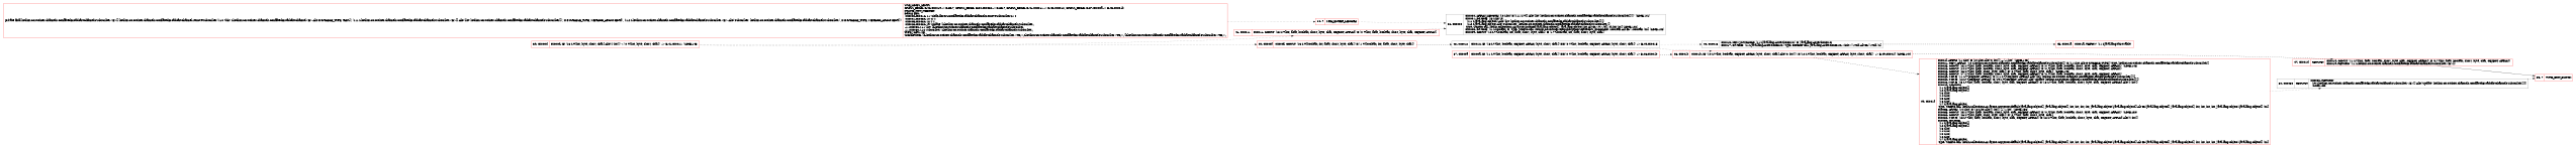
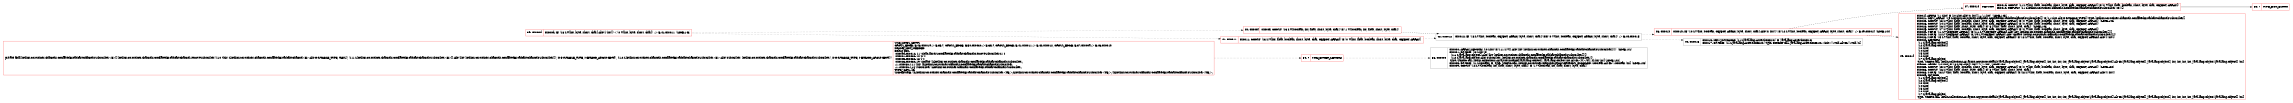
  digraph {
    rankdir=LR
    node [color=red shape=record]
    edge [style=dotted]
    n1 [label="{34\:\ ?|MTH_ENTER_LENGTH\l}"]
    n2 [color=gray40 label="{36\:\ 0x0000|0x0000: ARRAY_LENGTH  (r0 I:int) = (r11 I:??[] A[D('list' kotlinx.coroutines.channels.ConflatedBroadcastChannel$Subscriber[])])  (LINE:141)\l0x0001: INVOKE  (r8 I:int) = \l  (r11 I:java.lang.Object[] A[D('list' kotlinx.coroutines.channels.ConflatedBroadcastChannel$Subscriber[])])\l  (r12 I:java.lang.Object A[D('subscriber' kotlinx.coroutines.channels.ConflatedBroadcastChannel$Subscriber)])\l type: STATIC call: kotlin.collections.ArraysKt.indexOf(java.lang.Object[], java.lang.Object):int A[MD:\<T\>:(T[], T):int (m)] (LINE:142)\l0x0005: INVOKE  (r1 I:boolean) =  type: STATIC call: kotlinx.coroutines.DebugKt.getASSERTIONS_ENABLED():boolean A[MD:():boolean (m)] (LINE:143)\l0x0009: CONST  (r2 I:??[boolean, int, float, short, byte, char]) = (1 ??[boolean, int, float, short, byte, char]) \l}"]
-   n3 [label="{37\:\ 0x000a|0x000a: IF  (r1 I:??[int, boolean, OBJECT, ARRAY, byte, short, char]) == (0 ??[int, boolean, OBJECT, ARRAY, byte, short, char])  \-\> B:46:0x001b \l}"]
    n4 [label="{46\:\ 0x001b|0x001b: IF  (r0 I:??[int, boolean, OBJECT, ARRAY, byte, short, char] A[D('n' int)]) != (r2 I:??[int, boolean, OBJECT, ARRAY, byte, short, char])  \-\> B:49:0x001f  (LINE:144)\l}"]
    n5 [label="{47\:\ 0x001d|RETURN\l|0x001d: CONST  (r1 I:??[int, float, boolean, short, byte, char, OBJECT, ARRAY]) = (0 ??[int, float, boolean, short, byte, char, OBJECT, ARRAY]) \l0x001e: RETURN  (r1 I:kotlinx.coroutines.channels.ConflatedBroadcastChannel$Subscriber\<E\>[]) \l}"]
    n6 [label="{49\:\ 0x001f|0x001f: ARITH  (r1 I:int) = (r0 I:int A[D('n' int)]) + (\-1 int)  (LINE:145)\l0x0021: NEW_ARRAY  (r9 I:kotlinx.coroutines.channels.ConflatedBroadcastChannel$Subscriber[]) = (r1 I:int A[IMMUTABLE_TYPE]) type: kotlinx.coroutines.channels.ConflatedBroadcastChannel$Subscriber[] \l0x0025: CONST  (r3 I:??[int, float, boolean, short, byte, char, OBJECT, ARRAY]) = (0 ??[int, float, boolean, short, byte, char, OBJECT, ARRAY])  (LINE:146)\l0x0026: CONST  (r4 I:??[int, float, boolean, short, byte, char, OBJECT, ARRAY]) = (0 ??[int, float, boolean, short, byte, char, OBJECT, ARRAY]) \l0x0028: CONST  (r6 I:??[int, float, short, byte, char]) = (6 ??[int, float, short, byte, char])  (LINE:146)\l0x0029: CONST  (r7 I:??[int, float, boolean, short, byte, char, OBJECT, ARRAY]) = (0 ??[int, float, boolean, short, byte, char, OBJECT, ARRAY]) \l0x002a: MOVE  (r1 I:??[OBJECT, ARRAY]) = (r11 I:??[OBJECT, ARRAY] A[D('list' kotlinx.coroutines.channels.ConflatedBroadcastChannel$Subscriber[])]) \l0x002b: MOVE  (r2 I:??[OBJECT, ARRAY]) = (r9 I:??[OBJECT, ARRAY] A[D('update' kotlinx.coroutines.channels.ConflatedBroadcastChannel$Subscriber[])]) \l0x002c: MOVE  (r5 I:??[int, float, boolean, short, byte, char, OBJECT, ARRAY]) = (r8 I:??[int, float, boolean, short, byte, char, OBJECT, ARRAY] A[D('i' int)]) \l0x002d: LENGTH  \l  (r1 I:java.lang.Object[])\l  (r2 I:java.lang.Object[])\l  (r3 I:int)\l  (r4 I:int)\l  (r5 I:int)\l  (r6 I:int)\l  (r7 I:java.lang.Object)\l type: STATIC call: kotlin.collections.ArraysKt.copyInto$default(java.lang.Object[], java.lang.Object[], int, int, int, int, java.lang.Object):java.lang.Object[] A[MD:(java.lang.Object[], java.lang.Object[], int, int, int, int, java.lang.Object):java.lang.Object[] (m)]\l0x0033: ARITH  (r4 I:int) = (r8 I:int A[D('i' int)]) + (1 int)  (LINE:153)\l0x0035: CONST  (r5 I:??[int, float, boolean, short, byte, char, OBJECT, ARRAY]) = (0 ??[int, float, boolean, short, byte, char, OBJECT, ARRAY])  (LINE:150)\l0x0036: CONST  (r6 I:??[int, float, short, byte, char]) = (8 ??[int, float, short, byte, char]) \l0x0038: MOVE  (r3 I:??[int, float, boolean, short, byte, char, OBJECT, ARRAY]) = (r8 I:??[int, float, boolean, short, byte, char, OBJECT, ARRAY] A[D('i' int)]) \l0x0039: INVOKE  \l  (r1 I:java.lang.Object[])\l  (r2 I:java.lang.Object[])\l  (r3 I:int)\l  (r4 I:int)\l  (r5 I:int)\l  (r6 I:int)\l  (r7 I:java.lang.Object)\l type: STATIC call: kotlin.collections.ArraysKt.copyInto$default(java.lang.Object[], java.lang.Object[], int, int, int, int, java.lang.Object):java.lang.Object[] A[MD:(java.lang.Object[], java.lang.Object[], int, int, int, int, java.lang.Object):java.lang.Object[] (m)]\l}"]
    n7 [label="{39\:\ 0x000d|0x000d: IF  (r8 I:??[int, byte, short, char] A[D('i' int)]) \< (0 ??[int, byte, short, char])  \-\> B:41:0x0011  (LINE:143)\l}"]
    n8 [label="{40\:\ 0x000f|0x000f: CONST  (r3 I:??[boolean, int, float, short, byte, char]) = (1 ??[boolean, int, float, short, byte, char]) \l}"]
    n9 [label="{41\:\ 0x0011|0x0011: CONST  (r3 I:??[int, float, boolean, short, byte, char, OBJECT, ARRAY]) = (0 ??[int, float, boolean, short, byte, char, OBJECT, ARRAY]) \l}"]
    n10 [color=gray40 label="{42\:\ 0x0012|0x0012: IF  (r3 I:??[int, boolean, OBJECT, ARRAY, byte, short, char]) == (0 ??[int, boolean, OBJECT, ARRAY, byte, short, char])  \-\> B:44:0x0015 \l}"]
    n11 [color=gray40 label="{44\:\ 0x0015|0x0015: NEW_INSTANCE  (r1 I:java.lang.AssertionError) =  java.lang.AssertionError \l0x0017: INVOKE  (r1 I:java.lang.AssertionError) type: DIRECT call: java.lang.AssertionError.\<init\>():void A[MD:():void (c)]\l}"]
-   n12 [label="{45\:\ 0x001a|0x001a: THROW  (r1 I:java.lang.Throwable) \l}"]
    n13 [label="{35\:\ ?|TYPE_EXIT_BLOCK\l}"]
-   n14 [color=gray40 label="{50\:\ 0x003c|RETURN\l|0x003c: RETURN  \l  (r9 I:kotlinx.coroutines.channels.ConflatedBroadcastChannel$Subscriber\<E\>[] A[D('update' kotlinx.coroutines.channels.ConflatedBroadcastChannel$Subscriber[])])\l  (LINE:155)\l}"]
    n15 [label="{private final kotlinx.coroutines.channels.ConflatedBroadcastChannel$Subscriber\<E\>[] kotlinx.coroutines.channels.ConflatedBroadcastChannel.removeSubscriber((r10 'this' I:kotlinx.coroutines.channels.ConflatedBroadcastChannel\<E\> A[IMMUTABLE_TYPE, THIS]), (r11 I:kotlinx.coroutines.channels.ConflatedBroadcastChannel$Subscriber\<E\>[] A[D('list' kotlinx.coroutines.channels.ConflatedBroadcastChannel$Subscriber[]), IMMUTABLE_TYPE, METHOD_ARGUMENT]), (r12 I:kotlinx.coroutines.channels.ConflatedBroadcastChannel$Subscriber\<E\> A[D('subscriber' kotlinx.coroutines.channels.ConflatedBroadcastChannel$Subscriber), IMMUTABLE_TYPE, METHOD_ARGUMENT]))  | USE_LINES_HINTS\lCROSS_EDGE: B:48:0x001e \-\> B:35:?, CROSS_EDGE: B:50:0x003c \-\> B:35:?, CROSS_EDGE: B:41:0x0011 \-\> B:42:0x0012, CROSS_EDGE: B:37:0x000a \-\> B:46:0x001b\lINLINE_NOT_NEEDED\lDebug Info:\l  0x000d\-0x0012: r1 '$i$a$\-assert\-ConflatedBroadcastChannel$removeSubscriber$1' I\l  0x0001\-0x003c: r0 'n' I\l  0x0005\-0x003c: r8 'i' I\l  0x0023\-0x003c: r9 'update' [Lkotlinx\/coroutines\/channels\/ConflatedBroadcastChannel$Subscriber;\l  \-1 \-0x003c: r11 'list' [Lkotlinx\/coroutines\/channels\/ConflatedBroadcastChannel$Subscriber;\l  \-1 \-0x003c: r12 'subscriber' Lkotlinx\/coroutines\/channels\/ConflatedBroadcastChannel$Subscriber;\lTYPE_VARS: [E]\lSIGNATURE: ([Lkotlinx\/coroutines\/channels\/ConflatedBroadcastChannel$Subscriber\<TE;\>;Lkotlinx\/coroutines\/channels\/ConflatedBroadcastChannel$Subscriber\<TE;\>;)[Lkotlinx\/coroutines\/channels\/ConflatedBroadcastChannel$Subscriber\<TE;\>;\l}"]
    n1 -> n2
-   n3 -> n4 [style=dashed]
    n4 -> n5 [style=dashed]
    n4 -> n6 [style=dashed]
    n5 -> n13 [style=solid]
-   n6 -> n14
    n7 -> n8
    n7 -> n9
    n8 -> n10 [style=dashed]
-   n9 -> n2
+   n9 -> n10
    n10 -> n4
    n10 -> n11
-   n11 -> n12 [style=dashed]
-   n14 -> n13 [style=dashed]
    n15 -> n1
  }
